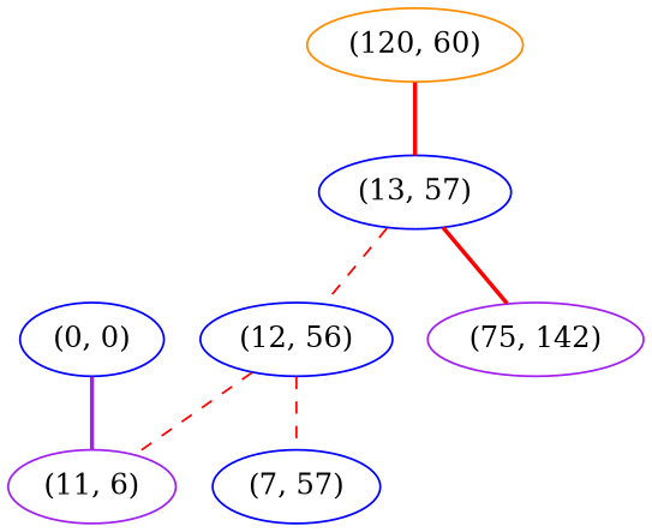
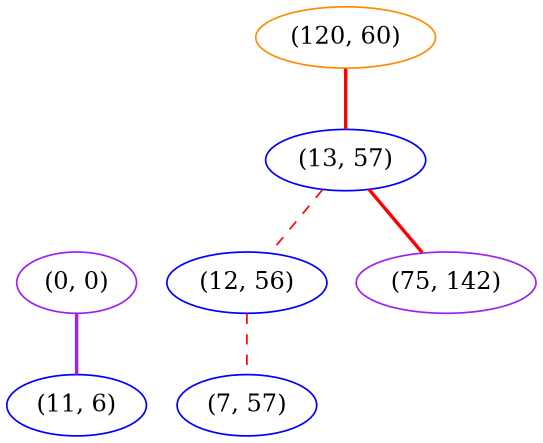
  graph {
    node [color=blue]
    edge [color=red style=bold weight=1]
-   "(11, 6)" [color=purple]
-   "(0, 0)"
+   "(11, 6)"
+   "(0, 0)" [color=purple]
    "(120, 60)" [color=darkorange]
    "(13, 57)"
    "(12, 56)"
    n6 [color=purple label="(75, 142)"]
    "(7, 57)"
    "(0, 0)" -- "(11, 6)" [color=purple weight=4]
    "(120, 60)" -- "(13, 57)"
    "(13, 57)" -- "(12, 56)" [style=dashed]
    "(13, 57)" -- n6
-   "(12, 56)" -- "(11, 6)" [style=dashed]
    "(12, 56)" -- "(7, 57)" [style=dashed]
  }
